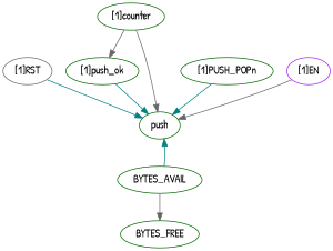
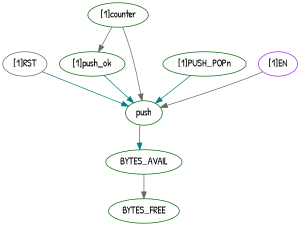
  strict digraph {
    fontname="Patrick Hand"
    node [color=darkgreen complexity=10 fontname="Patrick Hand" importance=0.524978242004 rank=0.0524978242004]
    edge [color=teal fontname="Patrick Hand"]
    "[1]push_ok" [complexity=7 importance=0.364059328664 rank=0.0520084755234]
    n2 [complexity=4 importance=0.163555371277 label=push rank=0.0408888428192]
    BYTES_AVAIL [complexity=2 importance=0.0897348396547 rank=0.0448674198274]
    BYTES_FREE [complexity=0 importance=0.0527862535444 rank=0.0]
    "[1]RST" [color=gray40 complexity=5 rank=0.104995648401]
    "[1]counter" [complexity=9 importance=0.274324489009 rank=0.0304804987788]
    "[1]PUSH_POPn"
    "[1]EN" [color=purple]
    "[1]push_ok" -> n2
-   BYTES_AVAIL -> n2
+   n2 -> BYTES_AVAIL
    BYTES_AVAIL -> BYTES_FREE [color=gray40]
    "[1]RST" -> n2
    "[1]counter" -> "[1]push_ok" [color=gray40]
    "[1]counter" -> n2 [color=gray40]
    "[1]PUSH_POPn" -> n2
    "[1]EN" -> n2 [color=gray40]
  }
